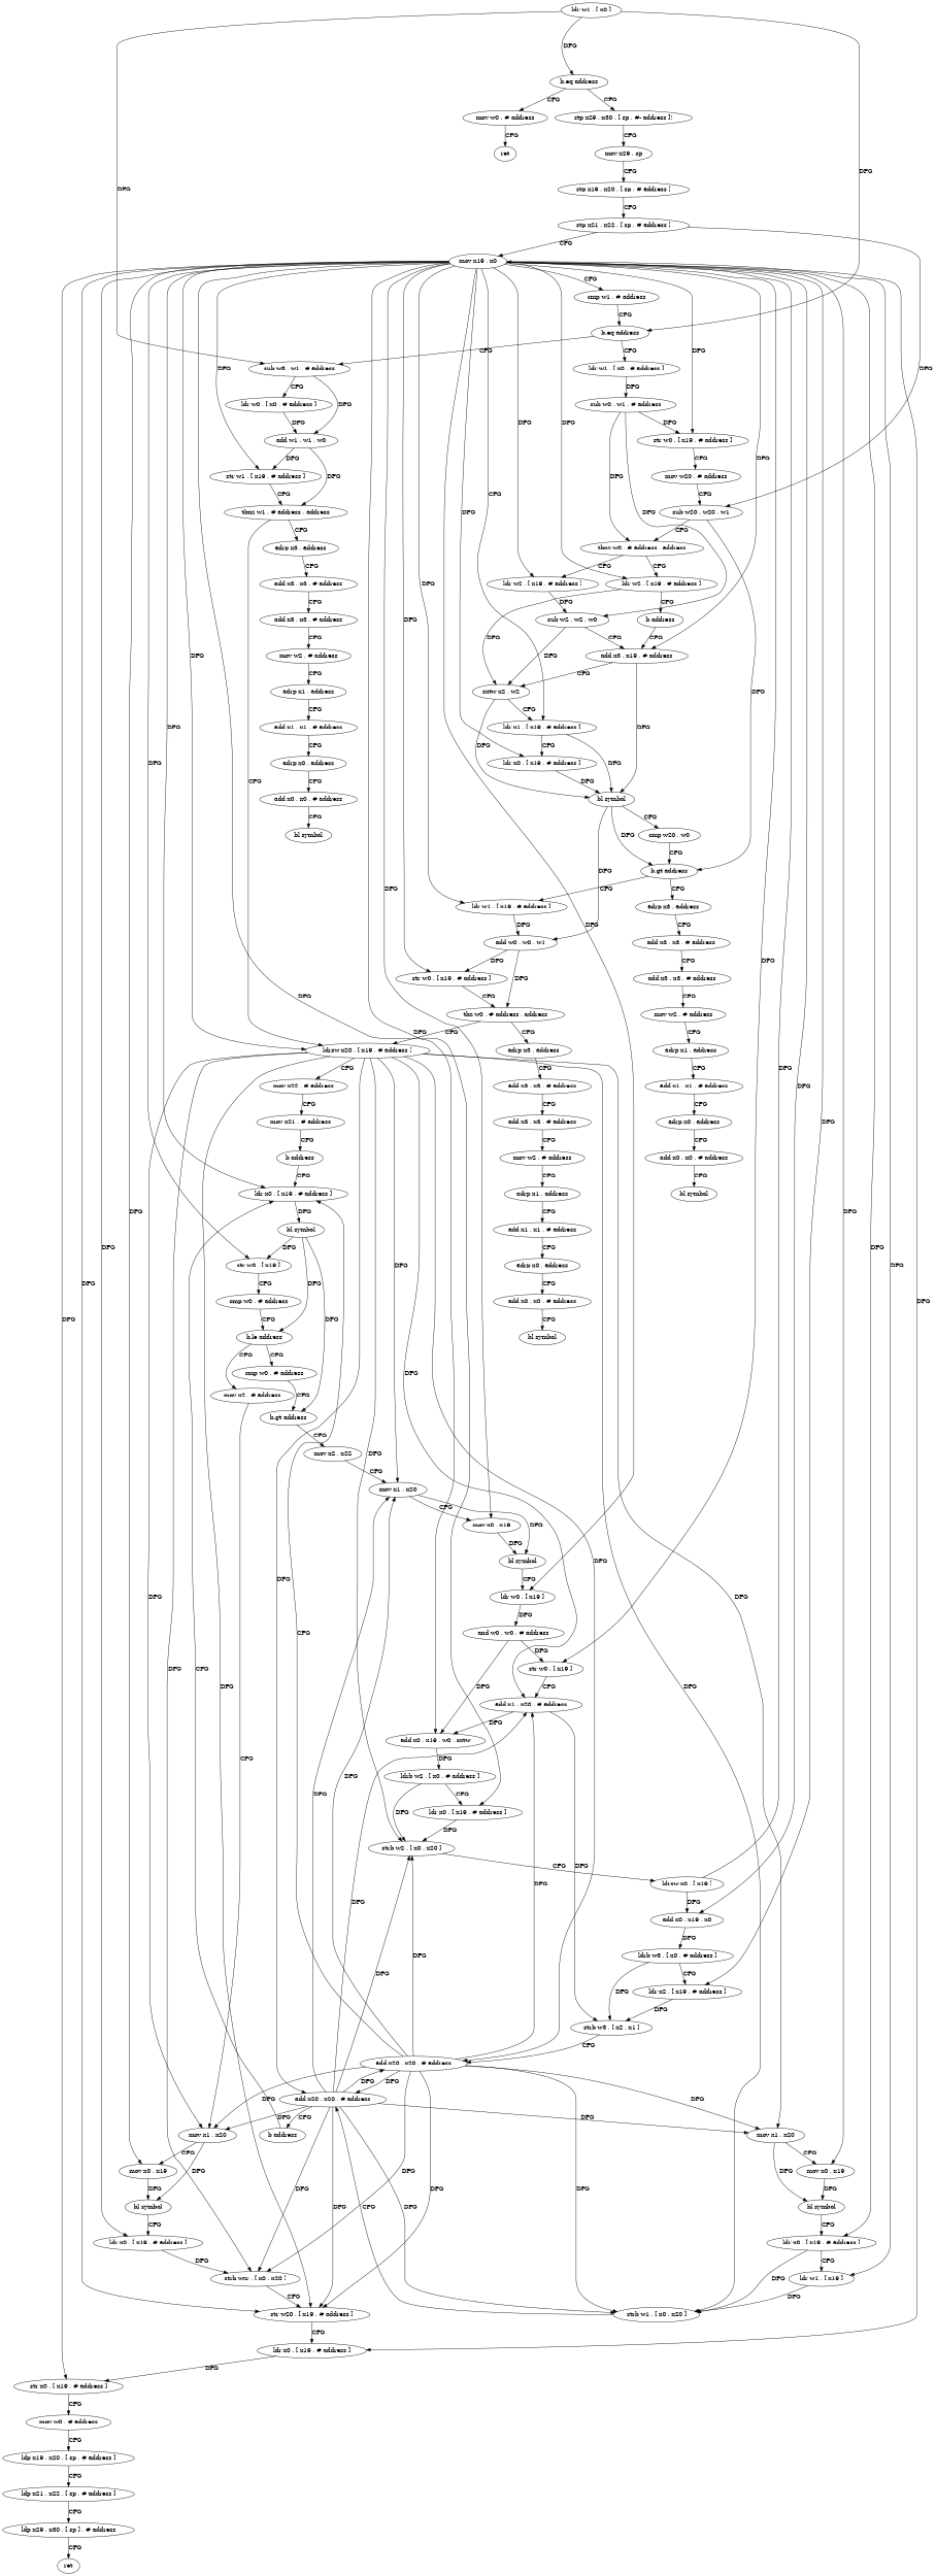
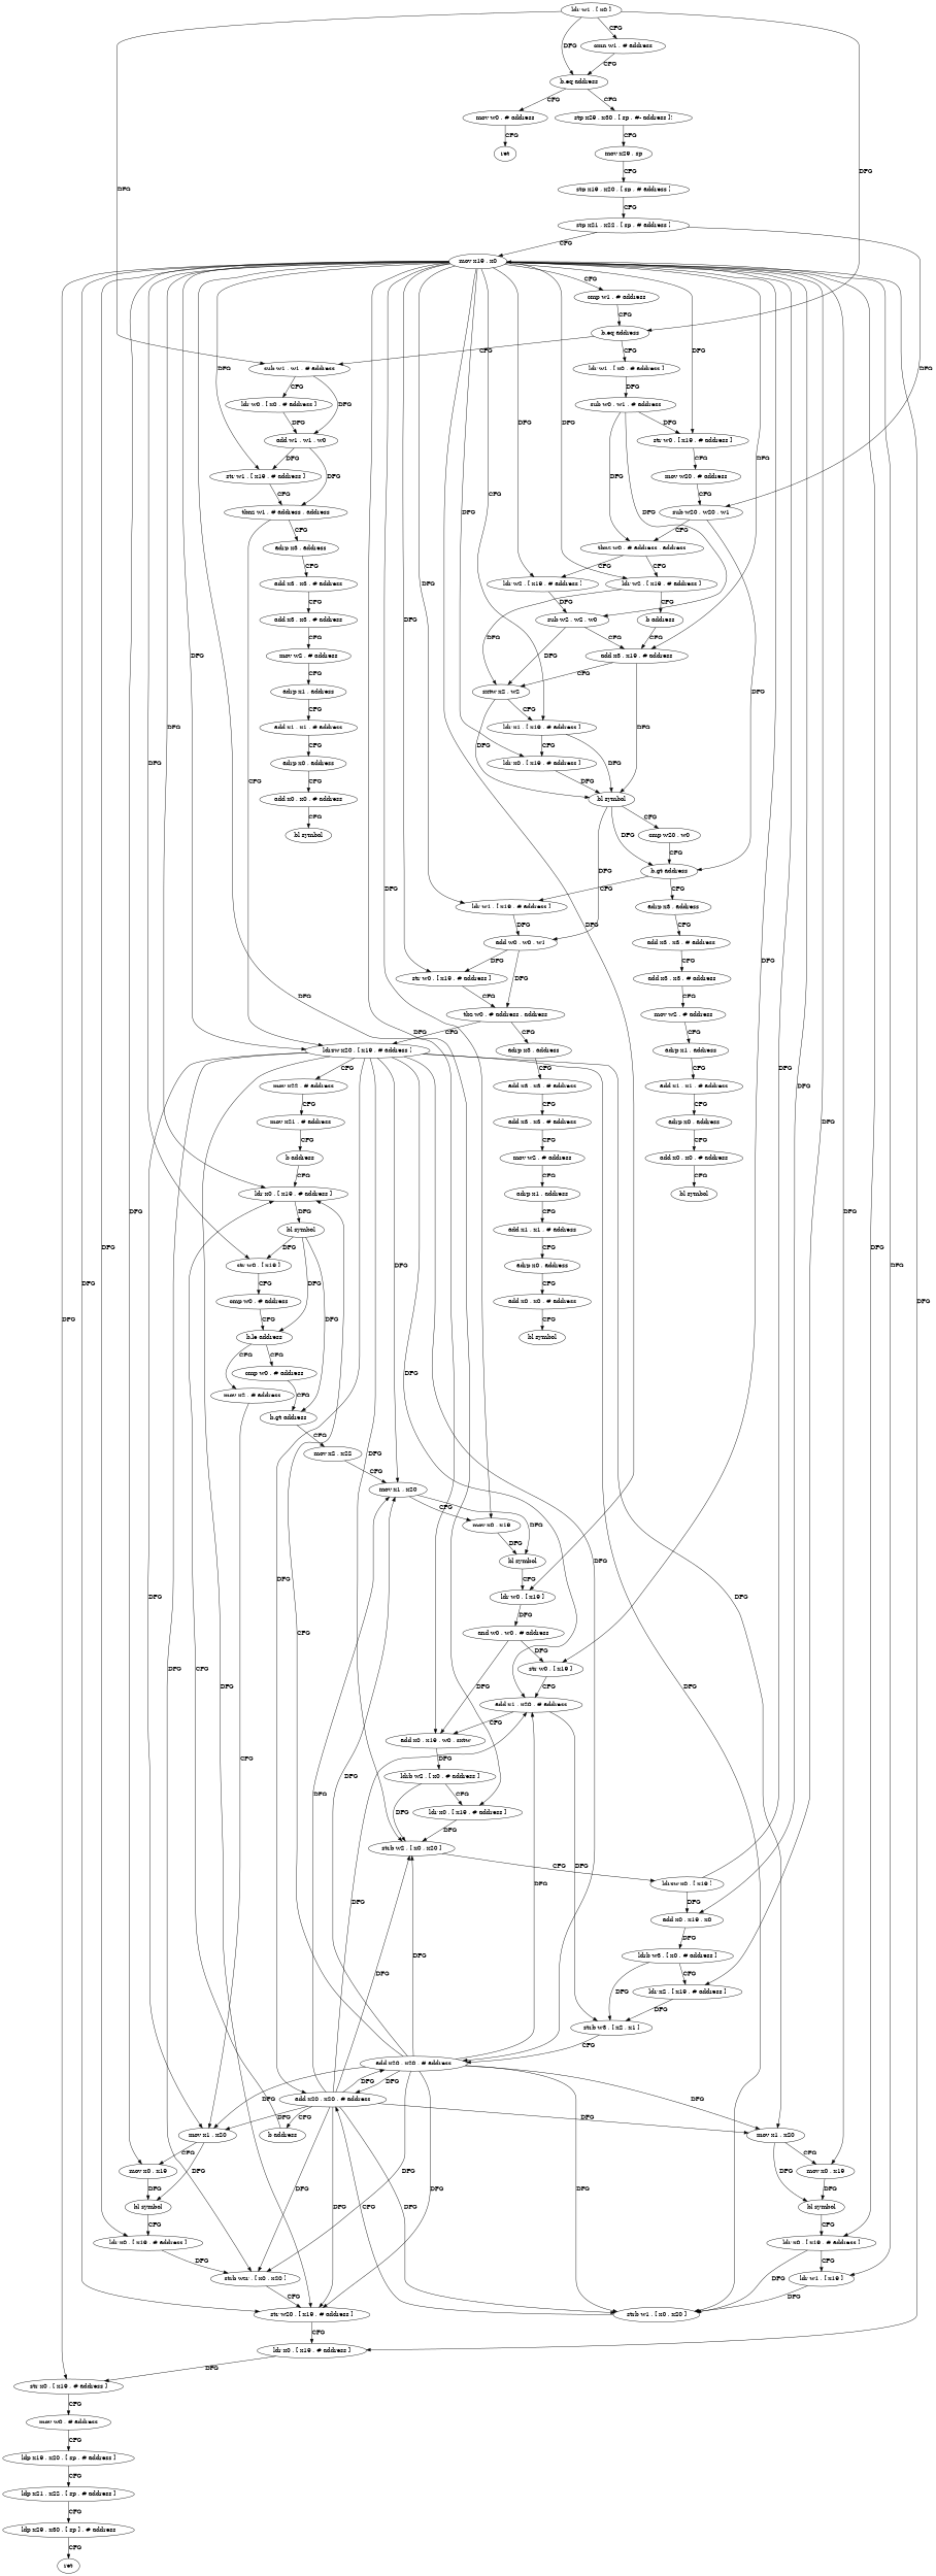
  digraph {
    n1 [label="ldr w1 , [ x0 ]"]
+   n2 [label="cmn w1 , # address"]
    n3 [label="b.eq address"]
    n4 [label="b.eq address"]
-   n5 [label="sub w8 , w1 , # address"]
+   n5 [label="sub w1 , w1 , # address"]
    n6 [label="mov w0 , # address"]
    n7 [label="stp x29 , x30 , [ sp , #- address ]!"]
    n8 [label="ldr w1 , [ x0 , # address ]"]
    n9 [label="ldr w0 , [ x0 , # address ]"]
    n10 [label="add w1 , w1 , w0"]
    n11 [label=ret]
    n12 [label="mov x29 , sp"]
    n13 [label="stp x19 , x20 , [ sp , # address ]"]
    n14 [label="stp x21 , x22 , [ sp , # address ]"]
    n15 [label="mov x19 , x0"]
    n16 [label="sub w20 , w20 , w1"]
    n17 [label="cmp w1 , # address"]
    n18 [label="str w0 , [ x19 , # address ]"]
    n19 [label="ldr w2 , [ x19 , # address ]"]
    n20 [label="ldr w2 , [ x19 , # address ]"]
    n21 [label="str w1 , [ x19 , # address ]"]
    n22 [label="ldrsw x20 , [ x19 , # address ]"]
    n23 [label="add x3 , x19 , # address"]
    n24 [label="ldr x0 , [ x19 , # address ]"]
    n25 [label="ldr x1 , [ x19 , # address ]"]
    n26 [label="ldr x0 , [ x19 , # address ]"]
    n27 [label="ldr w1 , [ x19 , # address ]"]
    n28 [label="str w0 , [ x19 , # address ]"]
    n29 [label="str w0 , [ x19 ]"]
    n30 [label="mov x0 , x19"]
    n31 [label="ldr x0 , [ x19 , # address ]"]
    n32 [label="str w20 , [ x19 , # address ]"]
    n33 [label="ldr x0 , [ x19 , # address ]"]
    n34 [label="str x0 , [ x19 , # address ]"]
    n35 [label="mov x0 , x19"]
    n36 [label="ldr w0 , [ x19 ]"]
    n37 [label="str w0 , [ x19 ]"]
    n38 [label="add x0 , x19 , w0 , sxtw"]
    n39 [label="ldr x0 , [ x19 , # address ]"]
    n40 [label="add x0 , x19 , x0"]
    n41 [label="ldr x2 , [ x19 , # address ]"]
    n42 [label="mov x0 , x19"]
    n43 [label="ldr x0 , [ x19 , # address ]"]
    n44 [label="ldr w1 , [ x19 ]"]
    n45 [label="mov w20 , # address"]
    n46 [label="b address"]
    n47 [label="sxtw x2 , w2"]
    n48 [label="sub w2 , w2 , w0"]
    n49 [label="tbnz w1 , # address , address"]
    n50 [label="mov x22 , # address"]
    n51 [label="mov x1 , x20"]
    n52 [label="strb wzr , [ x0 , x20 ]"]
    n53 [label="mov x1 , x20"]
    n54 [label="add x1 , x20 , # address"]
    n55 [label="strb w2 , [ x0 , x20 ]"]
    n56 [label="add x20 , x20 , # address"]
    n57 [label="mov x1 , x20"]
    n58 [label="strb w1 , [ x0 , x20 ]"]
    n59 [label="add x20 , x20 , # address"]
    n60 [label="bl symbol"]
    n61 [label="bl symbol"]
    n62 [label="add w0 , w0 , w1"]
    n63 [label="tbz w0 , # address , address"]
    n64 [label="cmp w0 , # address"]
    n65 [label="bl symbol"]
    n66 [label="mov w0 , # address"]
    n67 [label="bl symbol"]
    n68 [label="and w0 , w0 , # address"]
    n69 [label="ldrb w2 , [ x0 , # address ]"]
    n70 [label="ldrsw x0 , [ x19 ]"]
    n71 [label="ldrb w3 , [ x0 , # address ]"]
    n72 [label="strb w3 , [ x2 , x1 ]"]
    n73 [label="bl symbol"]
    n74 [label="sub w0 , w1 , # address"]
    n75 [label="tbnz w0 , # address , address"]
    n76 [label="b.gt address"]
    n77 [label="adrp x3 , address"]
    n78 [label="adrp x3 , address"]
    n79 [label="add x3 , x3 , # address"]
    n80 [label="add x3 , x3 , # address"]
    n81 [label="mov x21 , # address"]
    n82 [label="b address"]
    n83 [label="cmp w20 , w0"]
    n84 [label="mov w2 , # address"]
    n85 [label="adrp x1 , address"]
    n86 [label="add x1 , x1 , # address"]
    n87 [label="adrp x0 , address"]
    n88 [label="add x0 , x0 , # address"]
    n89 [label="bl symbol"]
    n90 [label="b address"]
    n91 [label="b.le address"]
    n92 [label="b.gt address"]
    n93 [label="add x3 , x3 , # address"]
    n94 [label="add x3 , x3 , # address"]
    n95 [label="mov w2 , # address"]
    n96 [label="adrp x1 , address"]
    n97 [label="add x1 , x1 , # address"]
    n98 [label="adrp x0 , address"]
    n99 [label="add x0 , x0 , # address"]
    n100 [label="bl symbol"]
    n101 [label="adrp x3 , address"]
    n102 [label="add x3 , x3 , # address"]
    n103 [label="add x3 , x3 , # address"]
    n104 [label="mov x2 , # address"]
    n105 [label="cmp w0 , # address"]
    n106 [label="mov x2 , x22"]
    n107 [label="mov w2 , # address"]
    n108 [label="adrp x1 , address"]
    n109 [label="add x1 , x1 , # address"]
    n110 [label="adrp x0 , address"]
    n111 [label="add x0 , x0 , # address"]
    n112 [label="bl symbol"]
    n113 [label="ldp x19 , x20 , [ sp , # address ]"]
    n114 [label="ldp x21 , x22 , [ sp , # address ]"]
    n115 [label="ldp x29 , x30 , [ sp ] , # address"]
    n116 [label=ret]
+   n1 -> n2 [label=CFG]
    n1 -> n3 [label=DFG]
    n1 -> n4 [label=DFG]
    n1 -> n5 [label=DFG]
+   n2 -> n3 [label=CFG]
    n3 -> n6 [label=CFG]
    n3 -> n7 [label=CFG]
    n4 -> n5 [label=CFG]
    n4 -> n8 [label=CFG]
    n5 -> n9 [label=CFG]
    n5 -> n10 [label=DFG]
    n6 -> n11 [label=CFG]
    n7 -> n12 [label=CFG]
    n8 -> n74 [label=DFG]
    n9 -> n10 [label=DFG]
    n10 -> n21 [label=DFG]
    n10 -> n49 [label=DFG]
    n12 -> n13 [label=CFG]
    n13 -> n14 [label=CFG]
    n14 -> n15 [label=CFG]
    n14 -> n16 [label=DFG]
    n15 -> n17 [label=CFG]
    n15 -> n18 [label=DFG]
    n15 -> n19 [label=DFG]
    n15 -> n20 [label=DFG]
    n15 -> n21 [label=DFG]
    n15 -> n22 [label=DFG]
    n15 -> n23 [label=DFG]
    n15 -> n24 [label=DFG]
    n15 -> n25 [label=CFG]
    n15 -> n26 [label=DFG]
    n15 -> n27 [label=DFG]
    n15 -> n28 [label=DFG]
    n15 -> n29 [label=DFG]
    n15 -> n30 [label=DFG]
    n15 -> n31 [label=DFG]
    n15 -> n32 [label=DFG]
    n15 -> n33 [label=DFG]
    n15 -> n34 [label=DFG]
    n15 -> n35 [label=DFG]
    n15 -> n36 [label=DFG]
    n15 -> n37 [label=DFG]
    n15 -> n38 [label=DFG]
    n15 -> n39 [label=DFG]
    n15 -> n40 [label=DFG]
    n15 -> n41 [label=DFG]
    n15 -> n42 [label=DFG]
    n15 -> n43 [label=DFG]
    n15 -> n44 [label=DFG]
    n16 -> n75 [label=CFG]
    n16 -> n76 [label=DFG]
    n17 -> n4 [label=CFG]
    n18 -> n45 [label=CFG]
    n19 -> n46 [label=CFG]
    n19 -> n47 [label=DFG]
    n20 -> n48 [label=DFG]
    n21 -> n49 [label=CFG]
    n22 -> n32 [label=DFG]
    n22 -> n50 [label=CFG]
    n22 -> n51 [label=DFG]
    n22 -> n52 [label=DFG]
    n22 -> n53 [label=DFG]
    n22 -> n54 [label=DFG]
    n22 -> n55 [label=DFG]
    n22 -> n56 [label=DFG]
    n22 -> n57 [label=DFG]
    n22 -> n58 [label=DFG]
    n22 -> n59 [label=DFG]
    n23 -> n47 [label=CFG]
    n23 -> n60 [label=DFG]
    n24 -> n61 [label=DFG]
    n25 -> n26 [label=CFG]
    n25 -> n60 [label=DFG]
    n26 -> n60 [label=DFG]
    n27 -> n62 [label=DFG]
    n28 -> n63 [label=CFG]
    n29 -> n64 [label=CFG]
    n30 -> n65 [label=DFG]
    n31 -> n52 [label=DFG]
    n32 -> n33 [label=CFG]
    n33 -> n34 [label=DFG]
    n34 -> n66 [label=CFG]
    n35 -> n67 [label=DFG]
    n36 -> n68 [label=DFG]
    n37 -> n54 [label=CFG]
    n38 -> n69 [label=DFG]
    n39 -> n55 [label=DFG]
    n40 -> n71 [label=DFG]
    n41 -> n72 [label=DFG]
    n42 -> n73 [label=DFG]
    n43 -> n44 [label=CFG]
    n43 -> n58 [label=DFG]
    n44 -> n58 [label=DFG]
    n45 -> n16 [label=CFG]
    n46 -> n23 [label=CFG]
    n47 -> n25 [label=CFG]
    n47 -> n60 [label=DFG]
    n48 -> n23 [label=CFG]
    n48 -> n47 [label=DFG]
    n49 -> n22 [label=CFG]
    n49 -> n78 [label=CFG]
    n50 -> n81 [label=CFG]
    n51 -> n30 [label=CFG]
    n51 -> n65 [label=DFG]
    n52 -> n32 [label=CFG]
    n53 -> n35 [label=CFG]
    n53 -> n67 [label=DFG]
-   n54 -> n38 [label=DFG]
+   n54 -> n38 [label=CFG]
    n54 -> n72 [label=DFG]
    n55 -> n70 [label=CFG]
    n56 -> n24 [label=CFG]
    n56 -> n32 [label=DFG]
    n56 -> n51 [label=DFG]
    n56 -> n52 [label=DFG]
    n56 -> n53 [label=DFG]
    n56 -> n54 [label=DFG]
    n56 -> n55 [label=DFG]
    n56 -> n57 [label=DFG]
    n56 -> n58 [label=DFG]
    n56 -> n59 [label=DFG]
    n57 -> n42 [label=CFG]
    n57 -> n73 [label=DFG]
    n58 -> n59 [label=CFG]
    n59 -> n32 [label=DFG]
    n59 -> n51 [label=DFG]
    n59 -> n52 [label=DFG]
    n59 -> n53 [label=DFG]
    n59 -> n54 [label=DFG]
    n59 -> n55 [label=DFG]
    n59 -> n56 [label=DFG]
    n59 -> n57 [label=DFG]
    n59 -> n58 [label=DFG]
    n59 -> n82 [label=CFG]
    n60 -> n62 [label=DFG]
    n60 -> n76 [label=DFG]
    n60 -> n83 [label=CFG]
    n61 -> n29 [label=DFG]
    n61 -> n91 [label=DFG]
    n61 -> n92 [label=DFG]
    n62 -> n28 [label=DFG]
    n62 -> n63 [label=DFG]
    n63 -> n22 [label=CFG]
    n63 -> n101 [label=CFG]
    n64 -> n91 [label=CFG]
    n65 -> n31 [label=CFG]
    n66 -> n113 [label=CFG]
    n67 -> n36 [label=CFG]
    n68 -> n37 [label=DFG]
    n68 -> n38 [label=DFG]
    n69 -> n39 [label=CFG]
    n69 -> n55 [label=DFG]
    n70 -> n15 [label=DFG]
    n70 -> n40 [label=DFG]
    n71 -> n41 [label=CFG]
    n71 -> n72 [label=DFG]
    n72 -> n56 [label=CFG]
    n73 -> n43 [label=CFG]
    n74 -> n18 [label=DFG]
    n74 -> n48 [label=DFG]
    n74 -> n75 [label=DFG]
    n75 -> n19 [label=CFG]
    n75 -> n20 [label=CFG]
    n76 -> n27 [label=CFG]
    n76 -> n77 [label=CFG]
    n77 -> n93 [label=CFG]
    n78 -> n79 [label=CFG]
    n79 -> n80 [label=CFG]
    n80 -> n84 [label=CFG]
    n81 -> n90 [label=CFG]
    n82 -> n24 [label=CFG]
    n83 -> n76 [label=CFG]
    n84 -> n85 [label=CFG]
    n85 -> n86 [label=CFG]
    n86 -> n87 [label=CFG]
    n87 -> n88 [label=CFG]
    n88 -> n89 [label=CFG]
    n90 -> n24 [label=CFG]
    n91 -> n104 [label=CFG]
    n91 -> n105 [label=CFG]
    n92 -> n106 [label=CFG]
    n93 -> n94 [label=CFG]
    n94 -> n95 [label=CFG]
    n95 -> n96 [label=CFG]
    n96 -> n97 [label=CFG]
    n97 -> n98 [label=CFG]
    n98 -> n99 [label=CFG]
    n99 -> n100 [label=CFG]
    n101 -> n102 [label=CFG]
    n102 -> n103 [label=CFG]
    n103 -> n107 [label=CFG]
    n104 -> n51 [label=CFG]
    n105 -> n92 [label=CFG]
    n106 -> n53 [label=CFG]
    n107 -> n108 [label=CFG]
    n108 -> n109 [label=CFG]
    n109 -> n110 [label=CFG]
    n110 -> n111 [label=CFG]
    n111 -> n112 [label=CFG]
    n113 -> n114 [label=CFG]
    n114 -> n115 [label=CFG]
    n115 -> n116 [label=CFG]
  }
